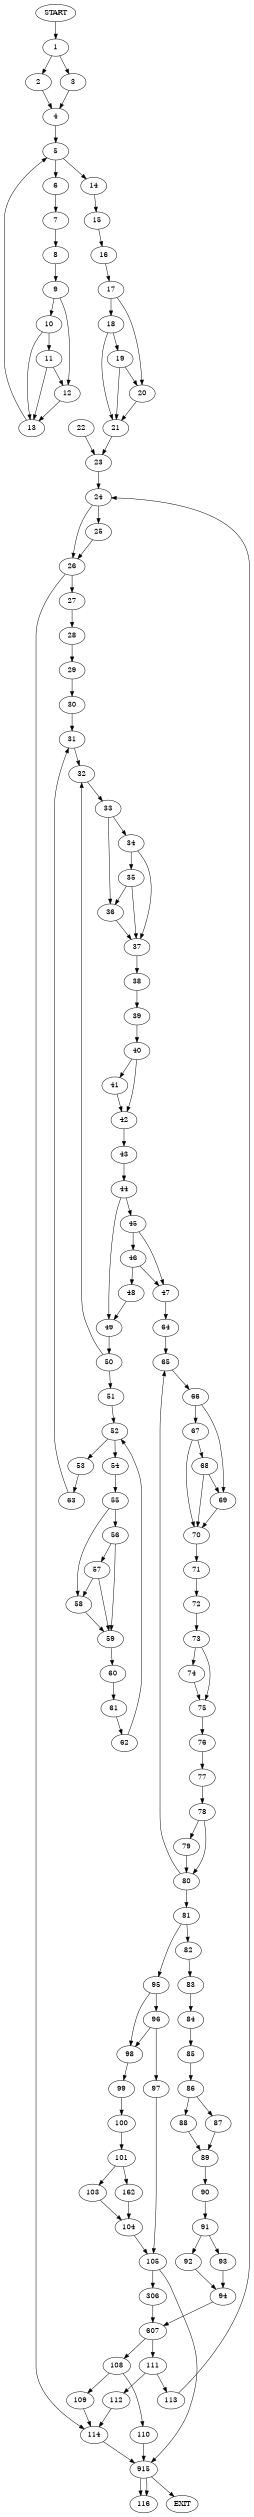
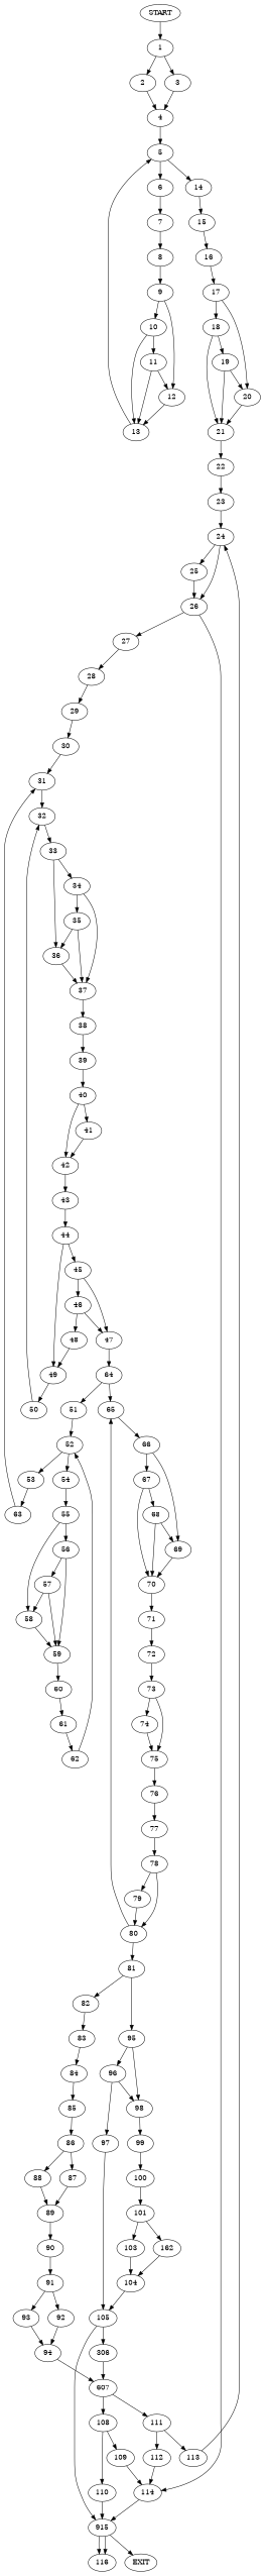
  digraph {
    n1 [label=START]
    1
    2
    3
    4
    5
    6
    14
    7
    15
    8
    9
    10
    12
    11
    13
    16
    17
    18
    20
    19
    21
    22
    23
    24
    25
    26
    27
    114
    28
    n31 [label=915]
    29
    30
    31
    32
    33
    34
    36
    35
    37
    38
    39
    40
    41
    42
    43
    44
    45
    49
    46
    47
    50
    48
    64
    65
    51
    52
    53
    54
    63
    55
    56
    58
    57
    59
    60
    61
    62
    66
    67
    69
    68
    70
    71
    72
    73
    74
    75
    76
    77
    78
    79
    80
    81
    82
    95
    83
    96
    98
    84
    85
    86
    87
    88
    89
    90
    91
    92
    93
    94
    n101 [label=607]
    108
    111
    97
    99
    105
    n107 [label=306]
    100
    101
    n110 [label=162]
    103
    104
    116
    n114 [label=EXIT]
    109
    110
    112
    113
    n1 -> 1
    1 -> 2
    1 -> 3
    2 -> 4
    3 -> 4
    4 -> 5
    5 -> 6
    5 -> 14
    6 -> 7
    14 -> 15
    7 -> 8
    15 -> 16
    8 -> 9
    9 -> 10
    9 -> 12
    10 -> 11
    10 -> 13
    12 -> 13
    11 -> 12
    11 -> 13
    13 -> 5
    16 -> 17
    17 -> 18
    17 -> 20
    18 -> 19
    18 -> 21
    20 -> 21
    19 -> 20
    19 -> 21
-   21 -> 23
+   21 -> 22
    22 -> 23
    23 -> 24
    24 -> 25
    24 -> 26
    25 -> 26
    26 -> 27
    26 -> 114
    27 -> 28
    114 -> n31
    28 -> 29
    n31 -> 116
    n31 -> 116 [tailport=s2]
    n31 -> n114
    29 -> 30
    30 -> 31
    31 -> 32
    32 -> 33
    33 -> 34
    33 -> 36
    34 -> 35
    34 -> 37
    36 -> 37
    35 -> 36
    35 -> 37
    37 -> 38
    38 -> 39
    39 -> 40
    40 -> 41
    40 -> 42
    41 -> 42
    42 -> 43
    43 -> 44
    44 -> 45
    44 -> 49
    45 -> 46
    45 -> 47
    49 -> 50
    46 -> 47
    46 -> 48
    47 -> 64
    50 -> 32
-   50 -> 51
+   64 -> 51
    48 -> 49
    64 -> 65
    65 -> 66
    51 -> 52
    52 -> 53
    52 -> 54
    53 -> 63
    54 -> 55
    63 -> 31
    55 -> 56
    55 -> 58
    56 -> 57
    56 -> 59
    58 -> 59
    57 -> 58
    57 -> 59
    59 -> 60
    60 -> 61
    61 -> 62
    62 -> 52
    66 -> 67
    66 -> 69
    67 -> 68
    67 -> 70
    69 -> 70
    68 -> 69
    68 -> 70
    70 -> 71
    71 -> 72
    72 -> 73
    73 -> 74
    73 -> 75
    74 -> 75
    75 -> 76
    76 -> 77
    77 -> 78
    78 -> 79
    78 -> 80
    79 -> 80
    80 -> 65
    80 -> 81
    81 -> 82
    81 -> 95
    82 -> 83
    95 -> 96
    95 -> 98
    83 -> 84
    96 -> 98
    96 -> 97
    98 -> 99
    84 -> 85
    85 -> 86
    86 -> 87
    86 -> 88
    87 -> 89
    88 -> 89
    89 -> 90
    90 -> 91
    91 -> 92
    91 -> 93
    92 -> 94
    93 -> 94
    94 -> n101
    n101 -> 108
    n101 -> 111
    108 -> 109
    108 -> 110
    111 -> 112
    111 -> 113
    97 -> 105
    99 -> 100
    105 -> n31
    105 -> n107
    n107 -> n101
    100 -> 101
    101 -> n110
    101 -> 103
    n110 -> 104
    103 -> 104
    104 -> 105
    109 -> 114
    110 -> n31
    112 -> 114
    113 -> 24
  }
